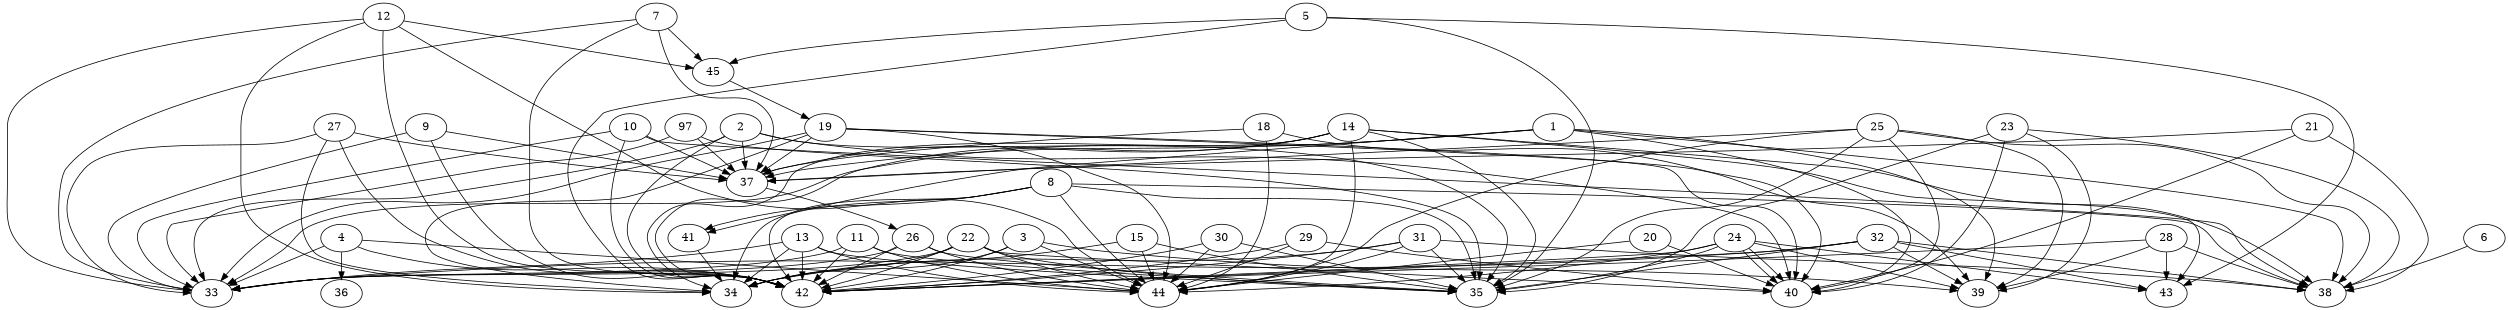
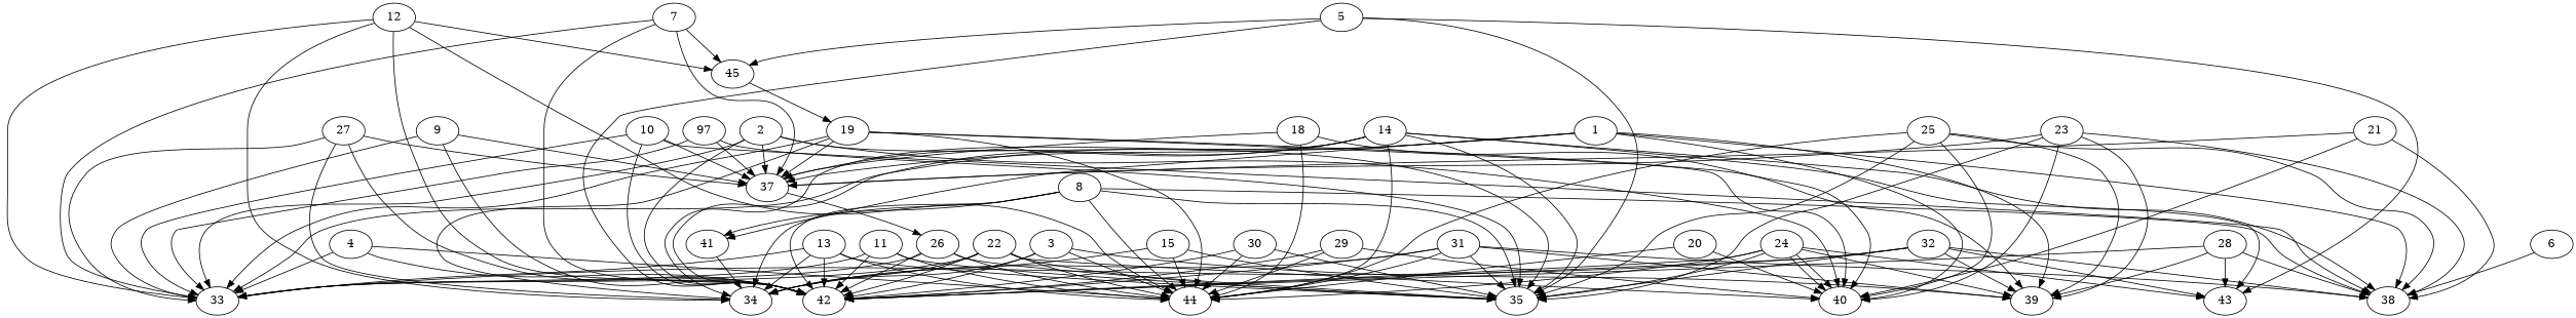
  digraph {
    node [alpha=0.17]
    1 [alpha=0.13 expect_size=19151872]
    33 [alpha=0.19 expect_size=13308928]
    37 [alpha=0.07 expect_size=49199104]
    38 [alpha=0.14 expect_size=30287872]
    39 [alpha=0.01 expect_size=48502784]
    40 [alpha=0.01 expect_size=42563584]
    41 [expect_size=20137984]
    34 [alpha=0.03 expect_size=34563072]
    26 [alpha=0.12 expect_size=37946368]
    2 [alpha=0.03 expect_size=39925760]
    35 [alpha=0.18 expect_size=37189632]
    42 [alpha=0.06 expect_size=15157248]
    3 [alpha=0.07 expect_size=9989120]
    44 [expect_size=43231232]
    4 [alpha=0.14 expect_size=41288704]
-   36 [alpha=0.08 expect_size=21821440]
    5 [alpha=0.02 expect_size=5875712]
    43 [alpha=0.05 expect_size=45644800]
    45 [alpha=0.13 expect_size=49373184]
    19 [alpha=0.03 expect_size=5994496]
    6 [alpha=0.14 expect_size=18796544]
    7 [alpha=0.19 expect_size=10578944]
    8 [alpha=0.12 expect_size=41473024]
    9 [alpha=0.12 expect_size=38331392]
    10 [alpha=0.05 expect_size=12911616]
    11 [alpha=0.15 expect_size=39173120]
    12 [expect_size=23266304]
    13 [alpha=0.05 expect_size=31244288]
    14 [alpha=0.09 expect_size=46698496]
    15 [alpha=0.11 expect_size=33596416]
    n31 [expect_size=25863168 label=97]
    18 [alpha=0.19 expect_size=24331264]
    20 [expect_size=34600960]
    21 [expect_size=45611008]
    22 [alpha=0.12 expect_size=34229248]
    23 [alpha=0.09 expect_size=26848256]
    24 [alpha=0.01 expect_size=39228416]
    25 [alpha=0.13 expect_size=13069312]
    27 [alpha=0.12 expect_size=46660608]
    28 [alpha=0.08 expect_size=38695936]
    29 [expect_size=37270528]
    30 [alpha=0.10 expect_size=44436480]
    31 [alpha=0.18 expect_size=37959680]
    32 [alpha=0.13 expect_size=31751168]
    1 -> 33
    1 -> 37
    1 -> 38
    1 -> 39
    1 -> 40
    1 -> 41
    37 -> 26
    41 -> 34
    26 -> 33
    26 -> 35
    26 -> 42
    26 -> 44
    2 -> 33
    2 -> 37
    2 -> 40
    2 -> 35
    2 -> 42
    3 -> 39
    3 -> 34
    3 -> 42
    3 -> 44
    4 -> 33
    4 -> 42
    4 -> 44
-   4 -> 36
    5 -> 35
    5 -> 42
    5 -> 43
    5 -> 45
    45 -> 19
    19 -> 33
    19 -> 37
    19 -> 39
    19 -> 40
    19 -> 34
    19 -> 44
    6 -> 38
    7 -> 33
    7 -> 37
    7 -> 42
    7 -> 45
    8 -> 38
    8 -> 41
    8 -> 34
    8 -> 35
    8 -> 42
    8 -> 44
    9 -> 33
    9 -> 37
    9 -> 42
    10 -> 33
    10 -> 37
    10 -> 38
    10 -> 42
    11 -> 33
    11 -> 35
    11 -> 42
    11 -> 44
    12 -> 33
    12 -> 34
    12 -> 42
    12 -> 44
    12 -> 45
    13 -> 33
    13 -> 34
    13 -> 35
    13 -> 42
    13 -> 44
    14 -> 37
    14 -> 38
    14 -> 34
    14 -> 35
    14 -> 42
    14 -> 44
    14 -> 43
    15 -> 34
    15 -> 35
    15 -> 44
    n31 -> 33
    n31 -> 37
    n31 -> 35
    18 -> 37
    18 -> 40
    18 -> 44
    20 -> 40
    20 -> 44
    21 -> 37
    21 -> 38
    21 -> 40
    22 -> 33
    22 -> 40
    22 -> 34
    22 -> 35
    22 -> 42
    22 -> 44
    23 -> 38
    23 -> 39
    23 -> 40
    23 -> 35
    24 -> 39
    24 -> 40
    24 -> 40
    24 -> 35
    24 -> 42
    24 -> 44
    24 -> 43
-   25 -> 37
+   23 -> 37
    25 -> 38
    25 -> 39
    25 -> 40
    25 -> 35
    25 -> 44
    27 -> 33
    27 -> 37
    27 -> 34
    27 -> 42
    28 -> 38
    28 -> 39
    28 -> 42
    28 -> 43
    29 -> 40
    29 -> 42
    29 -> 44
    30 -> 35
    30 -> 42
    30 -> 44
    31 -> 38
+   31 -> 39
    31 -> 34
    31 -> 35
    31 -> 42
    31 -> 44
    32 -> 33
    32 -> 38
    32 -> 39
    32 -> 35
    32 -> 42
    32 -> 43
  }
